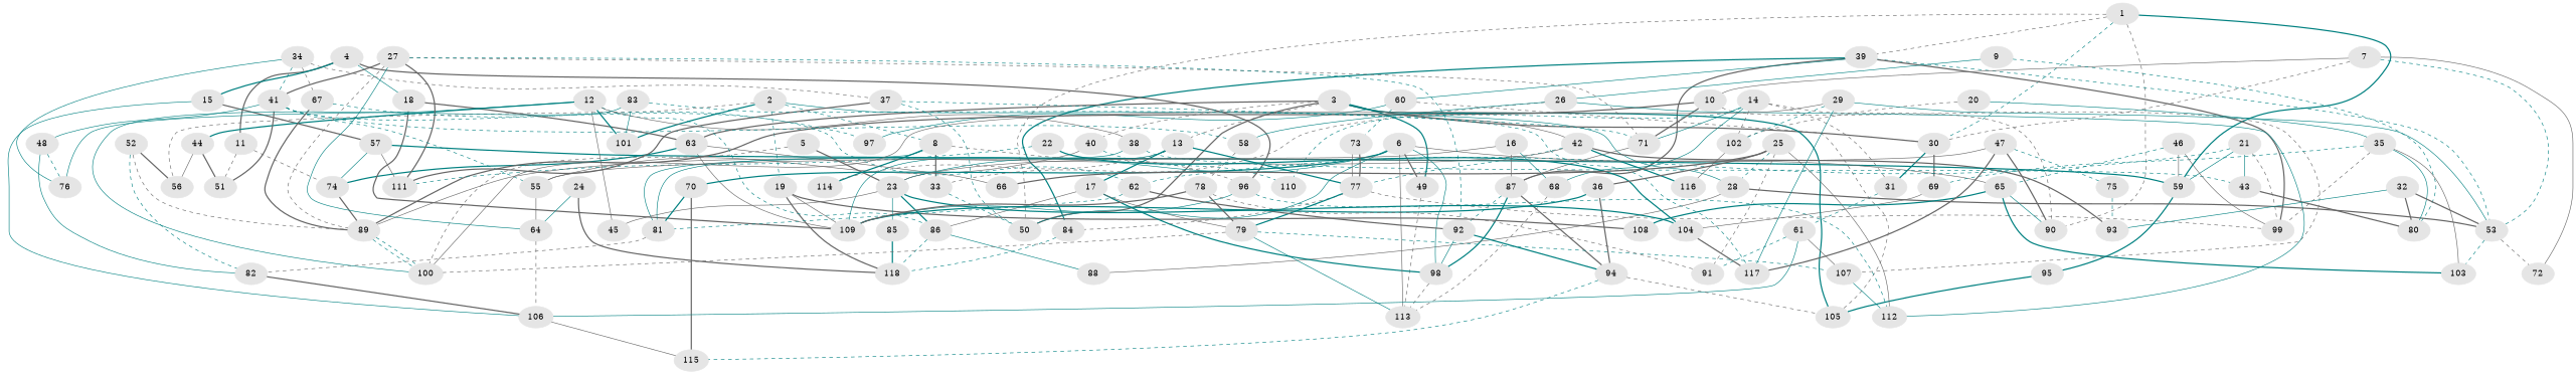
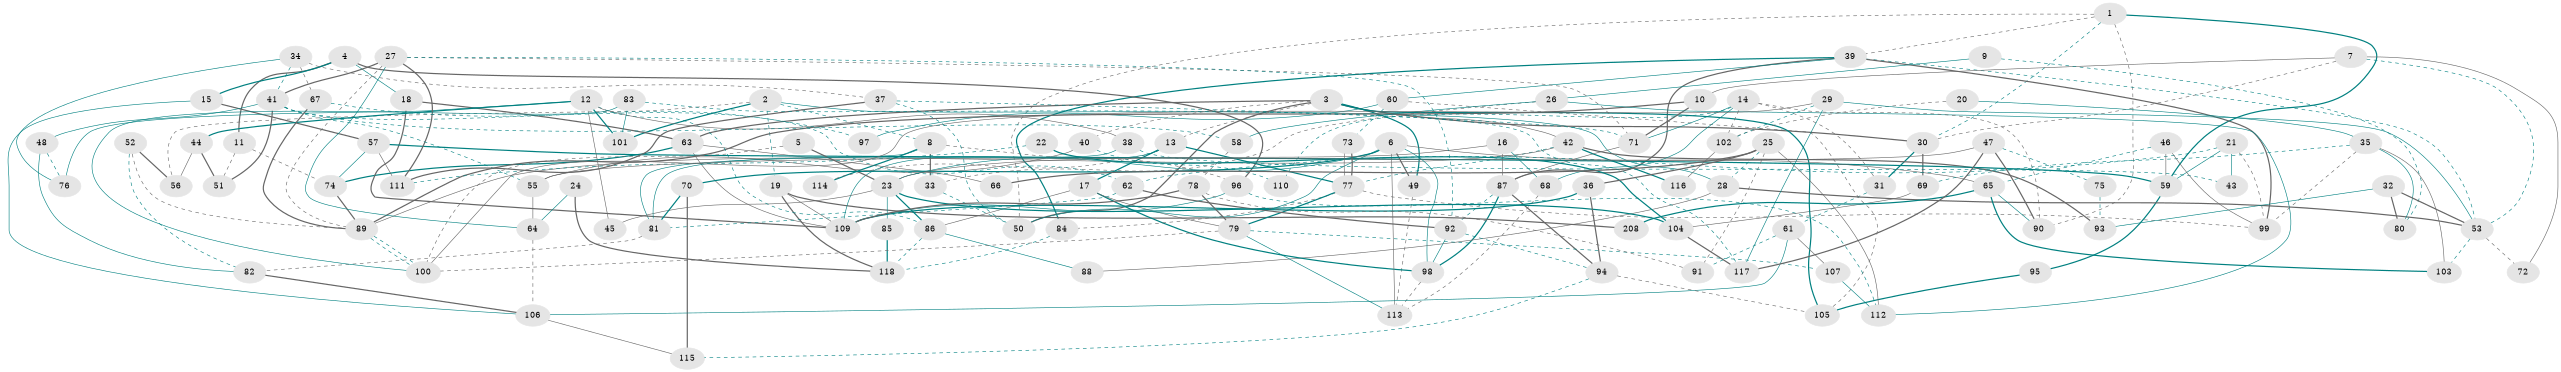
  graph {
    fontname="DejaVu Serif"
    node [color=gray90 fontname="DejaVu Serif" style=filled]
    edge [color=gray40 fontname="DejaVu Serif" style=dashed]
    1
    30
    39
    50
    59
    90
    31
    69
    53
    87
    99
    60
    84
    95
    2
    8
    19
    28
    56
    101
    96
    33
    81
    114
    109
-   108
+   108 [label=208]
    118
    88
    3
    13
    40
    42
    49
    63
    105
    17
    77
    110
    55
    89
    93
    116
    113
    74
    66
    4
    11
    15
    18
    51
    57
    106
    112
    5
    23
    100
    45
    86
    104
    85
    6
    65
    70
    98
    103
    115
    7
    10
    72
    71
    107
    82
    9
    26
    80
    58
    12
    38
    44
    76
    43
    79
    14
    68
    102
    61
    111
    16
    92
    94
    20
    35
    21
    62
    22
    117
    36
    24
    64
    25
    91
    78
    27
    41
    48
    29
    32
    34
    37
    67
    97
    73
    46
    47
    75
    52
    83
    1 -- 30 [color=teal]
    1 -- 39
    1 -- 50
    1 -- 59 [color=teal style=bold]
    1 -- 90
    30 -- 31 [color=teal style=bold]
    30 -- 69 [style=bold]
    39 -- 53 [color=teal]
    39 -- 87 [style=bold]
    39 -- 99 [style=bold]
    39 -- 60 [color=teal style=solid]
    39 -- 84 [color=teal style=bold]
    59 -- 95 [color=teal style=bold]
    31 -- 61 [color=teal]
    69 -- 104 [style=solid]
    53 -- 103 [color=teal]
    53 -- 72
    87 -- 98 [color=teal style=bold]
    87 -- 92 [color=teal]
    87 -- 94 [style=bold]
    60 -- 105
    60 -- 97 [color=teal style=solid]
    60 -- 73 [color=teal]
    84 -- 118 [color=teal]
    95 -- 105 [color=teal style=bold]
    2 -- 8 [color=teal]
    2 -- 19 [color=teal]
    2 -- 28 [color=teal style=solid]
    2 -- 56
    2 -- 101 [color=teal style=bold]
    8 -- 96
    8 -- 33 [style=bold]
    8 -- 81 [color=teal style=solid]
    8 -- 114 [color=teal style=bold]
    19 -- 109 [style=solid]
    19 -- 108 [style=bold]
    19 -- 118 [style=bold]
    28 -- 53 [style=bold]
    28 -- 88 [style=solid]
    96 -- 109 [color=teal style=solid]
    96 -- 112 [color=teal]
    33 -- 50 [color=teal]
    81 -- 82
    3 -- 30 [style=bold]
    3 -- 50 [style=bold]
    3 -- 13
    3 -- 40
    3 -- 42 [style=solid]
    3 -- 49 [color=teal style=bold]
    3 -- 63 [style=bold]
    3 -- 105 [color=teal style=bold]
    13 -- 114
    13 -- 109 [color=teal style=solid]
    13 -- 17 [color=teal style=bold]
    13 -- 77 [color=teal style=bold]
    40 -- 110 [color=teal]
    40 -- 55 [style=solid]
    42 -- 77 [color=teal]
    42 -- 89 [style=solid]
    42 -- 93 [style=bold]
    42 -- 116 [color=teal style=bold]
    49 -- 113
    63 -- 109 [style=solid]
    63 -- 74 [color=teal style=bold]
    63 -- 66 [style=solid]
    17 -- 86 [style=solid]
    17 -- 98 [color=teal style=bold]
    17 -- 79 [style=solid]
    77 -- 99
    77 -- 84
    77 -- 79 [color=teal style=bold]
    55 -- 64 [style=solid]
    89 -- 100 [color=teal]
    89 -- 100 [color=teal]
    74 -- 89 [style=bold]
    4 -- 96 [style=bold]
    4 -- 11 [style=bold]
    4 -- 15 [color=teal style=bold]
    4 -- 18 [color=teal style=solid]
    11 -- 74
    11 -- 51
    15 -- 57 [style=bold]
    15 -- 106 [color=teal style=solid]
    18 -- 109 [style=bold]
    18 -- 63 [style=bold]
    57 -- 59 [color=teal style=bold]
    57 -- 74 [color=teal style=solid]
    57 -- 111 [style=solid]
    106 -- 115 [style=solid]
    5 -- 23 [style=bold]
    5 -- 100
    23 -- 45 [style=solid]
    23 -- 86 [color=teal style=bold]
    23 -- 104 [color=teal style=bold]
    23 -- 85 [color=teal style=solid]
    86 -- 118 [color=teal]
    86 -- 88 [color=teal style=solid]
    104 -- 117 [style=bold]
    85 -- 118 [color=teal style=bold]
    6 -- 50 [color=teal style=solid]
    6 -- 49 [style=bold]
    6 -- 113 [style=solid]
    6 -- 23 [color=teal style=solid]
    6 -- 65 [style=solid]
    6 -- 70 [color=teal style=bold]
    6 -- 98 [color=teal style=solid]
    65 -- 90 [color=teal style=solid]
    65 -- 108 [color=teal style=bold]
    65 -- 103 [color=teal style=bold]
    70 -- 81 [color=teal style=bold]
    70 -- 115 [style=bold]
    98 -- 113
    7 -- 30
    7 -- 53 [color=teal]
    7 -- 10 [style=solid]
    7 -- 72 [style=solid]
    10 -- 89 [style=bold]
    10 -- 71 [style=bold]
-   10 -- 107
    71 -- 87 [style=solid]
    107 -- 112 [color=teal style=solid]
    82 -- 106 [style=bold]
    9 -- 26 [color=teal style=solid]
    9 -- 80 [color=teal]
    26 -- 33
    26 -- 112 [color=teal style=solid]
    26 -- 58 [color=teal style=solid]
    58 -- 78
    12 -- 101 [color=teal style=bold]
    12 -- 45 [style=solid]
    12 -- 86 [color=teal]
    12 -- 38 [style=solid]
    12 -- 44 [color=teal style=bold]
    12 -- 76 [color=teal style=solid]
    38 -- 81 [color=teal style=solid]
    38 -- 43 [color=teal]
    44 -- 56 [style=solid]
    44 -- 51 [style=bold]
-   43 -- 80 [style=bold]
    79 -- 113 [color=teal style=solid]
    79 -- 100
    79 -- 107 [color=teal]
    14 -- 90
    14 -- 31
    14 -- 110 [color=teal]
    14 -- 71 [color=teal style=solid]
    14 -- 68 [color=teal style=solid]
    14 -- 102
    68 -- 113
    102 -- 116 [style=solid]
    61 -- 106 [color=teal style=solid]
    61 -- 107 [style=solid]
    61 -- 91 [color=teal]
    16 -- 87 [style=solid]
    16 -- 23 [style=solid]
    16 -- 68 [color=teal style=solid]
    92 -- 98 [color=teal style=solid]
-   92 -- 94 [color=teal style=bold]
+   92 -- 94 [color=teal]
    94 -- 105
    94 -- 115 [color=teal]
    20 -- 102
    20 -- 35 [color=teal style=solid]
    35 -- 69 [color=teal]
    35 -- 99
    35 -- 103 [style=solid]
    35 -- 80 [color=teal style=solid]
    21 -- 59 [color=teal style=solid]
    21 -- 99
    21 -- 43 [color=teal style=solid]
    21 -- 62 [color=teal]
    62 -- 81 [color=teal]
    62 -- 92 [style=bold]
    22 -- 104 [color=teal style=bold]
    22 -- 111 [color=teal]
    36 -- 109 [color=teal style=bold]
    36 -- 94 [style=bold]
    24 -- 118 [style=bold]
    24 -- 64 [color=teal style=solid]
    64 -- 106
    25 -- 28 [color=teal]
    25 -- 66 [style=bold]
    25 -- 112 [style=solid]
    25 -- 36 [style=bold]
    25 -- 91
    78 -- 109 [style=bold]
    78 -- 79 [style=bold]
    78 -- 91
    27 -- 89
    27 -- 71
    27 -- 111 [style=bold]
    27 -- 92 [color=teal]
    27 -- 64 [color=teal style=solid]
    27 -- 41 [style=bold]
    41 -- 55 [color=teal]
    41 -- 51 [style=bold]
    41 -- 58 [color=teal]
    41 -- 62 [color=teal]
    41 -- 48 [color=teal style=solid]
    48 -- 82 [color=teal style=solid]
    48 -- 76 [color=teal]
    29 -- 53 [color=teal style=solid]
    29 -- 100 [style=solid]
    29 -- 102 [color=teal]
    29 -- 117 [color=teal style=solid]
    32 -- 53 [style=bold]
    32 -- 93 [color=teal style=solid]
    32 -- 80 [style=bold]
    34 -- 76 [color=teal style=solid]
    34 -- 41 [color=teal]
    34 -- 37
    34 -- 67
    37 -- 50 [color=teal]
    37 -- 71 [color=teal]
    37 -- 111 [style=bold]
    67 -- 89 [style=bold]
    67 -- 97 [color=teal]
    73 -- 77 [style=solid]
    73 -- 77 [style=bold]
    46 -- 59 [style=solid]
    46 -- 99 [style=solid]
    46 -- 65 [color=teal]
    47 -- 90 [style=bold]
    47 -- 55 [style=solid]
    47 -- 117 [style=bold]
    47 -- 75 [color=teal]
    75 -- 93 [color=teal]
    52 -- 56 [style=bold]
    52 -- 89
    52 -- 82 [color=teal]
    83 -- 101 [color=teal style=solid]
    83 -- 100 [color=teal style=solid]
    83 -- 117 [color=teal]
  }
